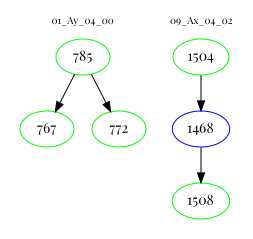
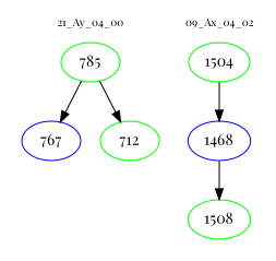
  digraph {
    fontname="Playfair Display"
    node [color=green fontname="Playfair Display"]
    edge [color=black fontname="Playfair Display"]
    n1 [label=785]
-   n2 [label=767]
-   n3 [label=772]
+   n2 [color=blue label=767]
+   n3 [label=712]
    n4 [label=1504]
    n5 [color=blue label=1468]
    n6 [label=1508]
    subgraph cluster_1 {
      color=white
      fontsize=10
-     label="01_Ay_04_00"
+     label="21_Ay_04_00"
      n1
      n2
      n3
    }
    subgraph cluster_2 {
      color=white
      fontsize=10
      label="09_Ax_04_02"
      n4
      n5
      n6
    }
    n1 -> n2
    n1 -> n3
    n4 -> n5
    n5 -> n6
  }
